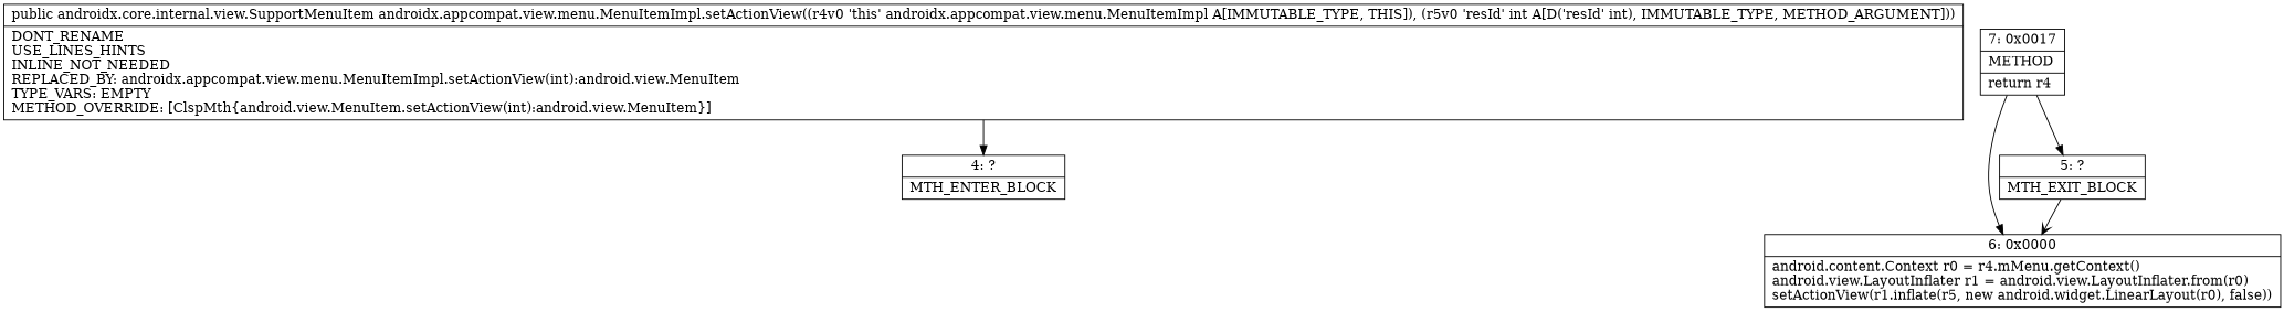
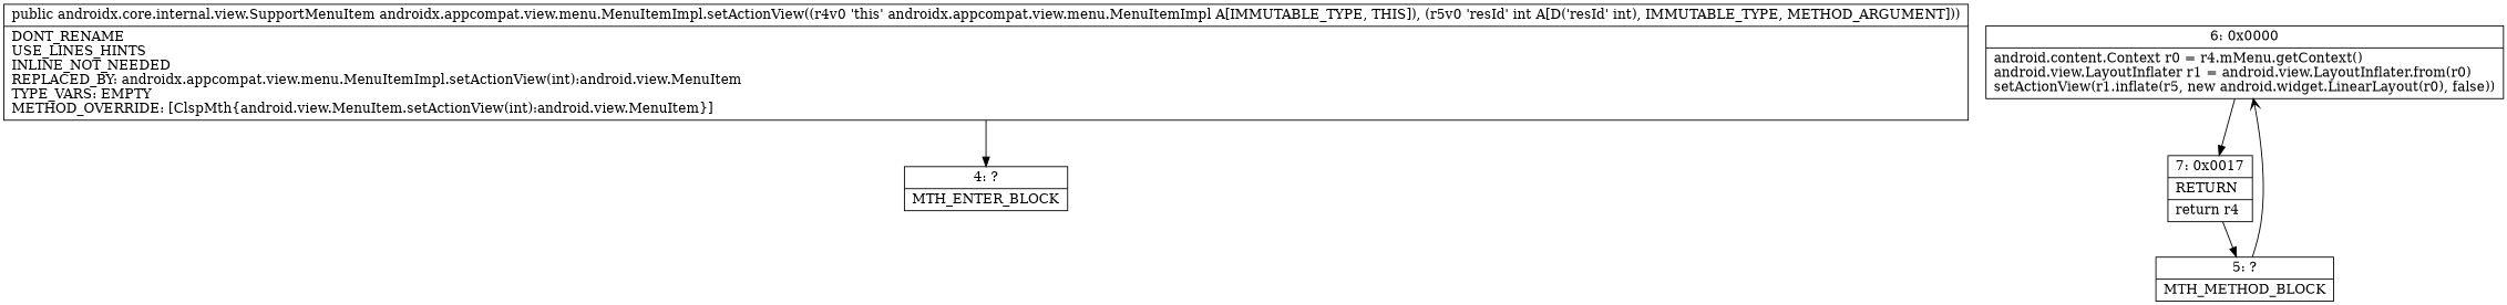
  digraph {
    fontname="DejaVu Serif"
    node [fontname="DejaVu Serif" shape=record]
    edge [arrowhead=normal fontname="DejaVu Serif"]
    n1 [label="{4\:\ ?|MTH_ENTER_BLOCK\l}"]
    n2 [label="{6\:\ 0x0000|android.content.Context r0 = r4.mMenu.getContext()\landroid.view.LayoutInflater r1 = android.view.LayoutInflater.from(r0)\lsetActionView(r1.inflate(r5, new android.widget.LinearLayout(r0), false))\l}"]
-   n3 [label="{7\:\ 0x0017|METHOD\l|return r4\l}"]
-   n4 [label="{5\:\ ?|MTH_EXIT_BLOCK\l}"]
+   n3 [label="{7\:\ 0x0017|RETURN\l|return r4\l}"]
+   n4 [label="{5\:\ ?|MTH_METHOD_BLOCK\l}"]
    n5 [label="{public androidx.core.internal.view.SupportMenuItem androidx.appcompat.view.menu.MenuItemImpl.setActionView((r4v0 'this' androidx.appcompat.view.menu.MenuItemImpl A[IMMUTABLE_TYPE, THIS]), (r5v0 'resId' int A[D('resId' int), IMMUTABLE_TYPE, METHOD_ARGUMENT]))  | DONT_RENAME\lUSE_LINES_HINTS\lINLINE_NOT_NEEDED\lREPLACED_BY: androidx.appcompat.view.menu.MenuItemImpl.setActionView(int):android.view.MenuItem\lTYPE_VARS: EMPTY\lMETHOD_OVERRIDE: [ClspMth\{android.view.MenuItem.setActionView(int):android.view.MenuItem\}]\l}"]
-   n3 -> n2
+   n2 -> n3
    n3 -> n4
    n4 -> n2 [arrowhead=vee]
    n5 -> n1
  }
